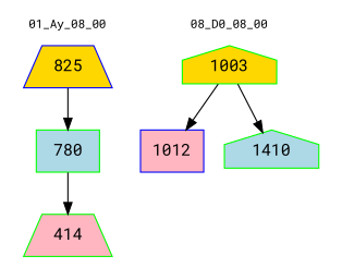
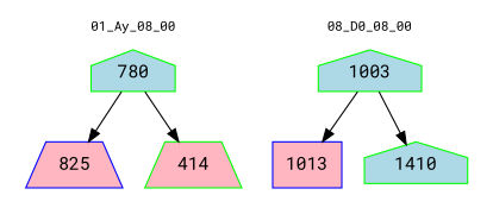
  digraph {
    fontname="Roboto Mono"
    node [color=green fillcolor=lightblue fontname="Roboto Mono" shape=box style=filled]
    edge [color=black fontname="Roboto Mono"]
-   n1 [label=780]
-   n2 [color=blue fillcolor=gold label=825 shape=trapezium]
+   n1 [label=780 shape=house]
+   n2 [color=blue fillcolor=lightpink label=825 shape=trapezium]
    n3 [fillcolor=lightpink label=414 shape=trapezium]
-   n4 [fillcolor=gold label=1003 shape=house]
-   n5 [color=blue fillcolor=lightpink label=1012]
+   n4 [label=1003 shape=house]
+   n5 [color=blue fillcolor=lightpink label=1013]
    n6 [label=1410 shape=house]
    subgraph cluster_1 {
      color=white
      fontsize=10
      label="01_Ay_08_00"
      n1
      n2
      n3
    }
    subgraph cluster_2 {
      color=white
      fontsize=10
      label="08_D0_08_00"
      n4
      n5
      n6
    }
-   n2 -> n1
+   n1 -> n2
    n1 -> n3
    n4 -> n5
    n4 -> n6
  }
